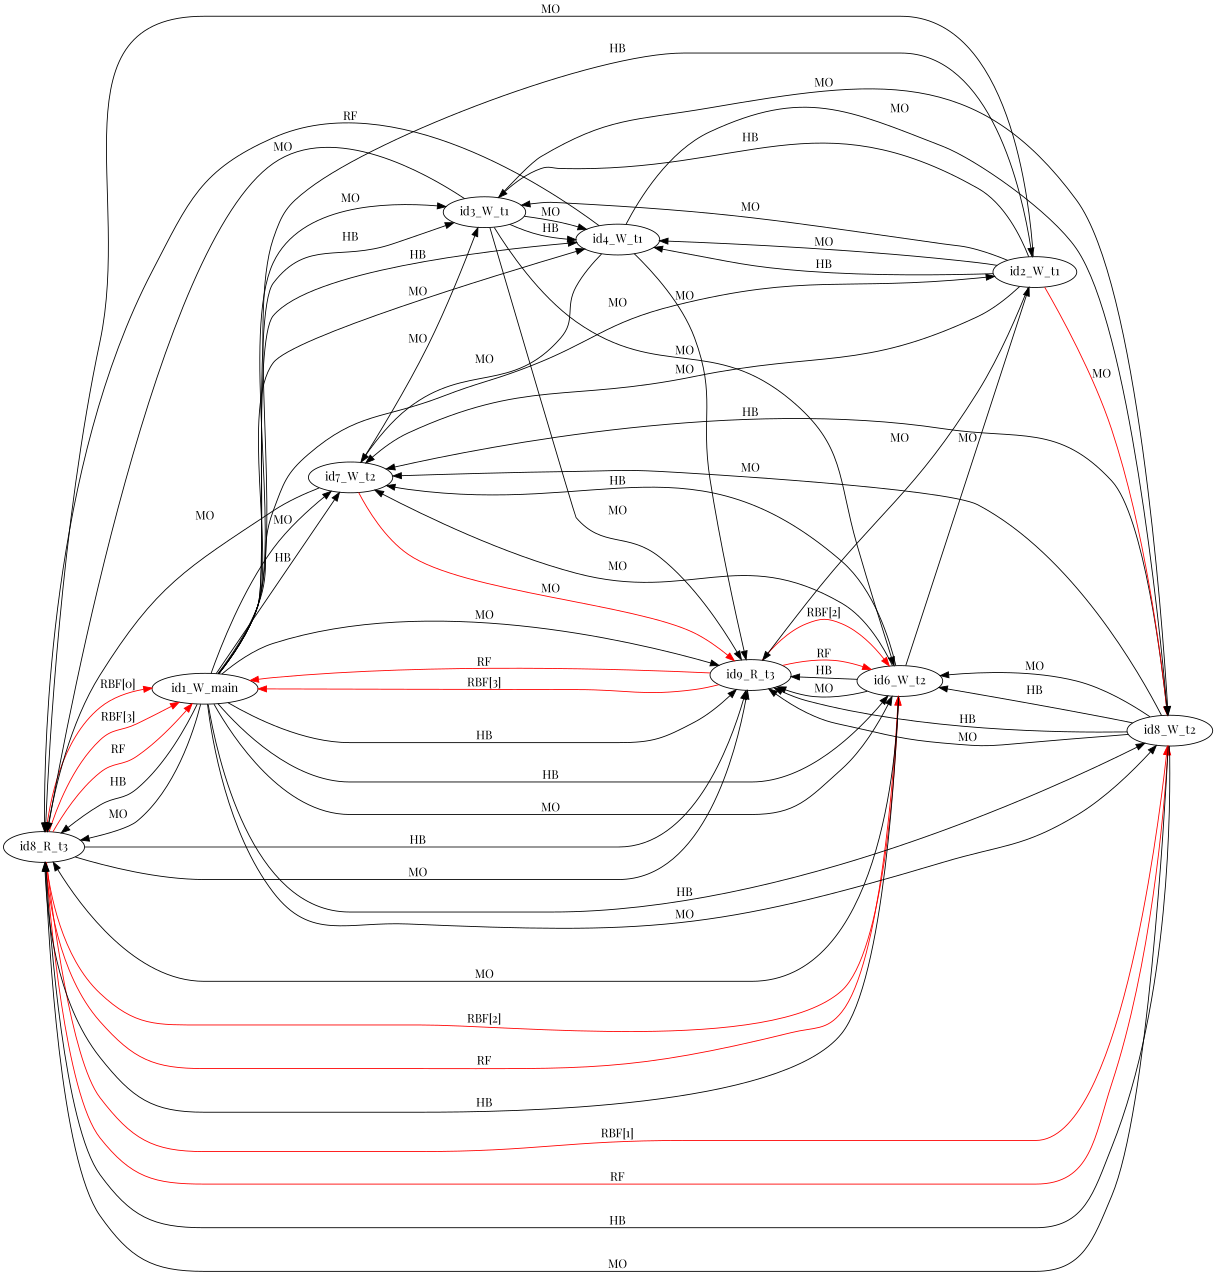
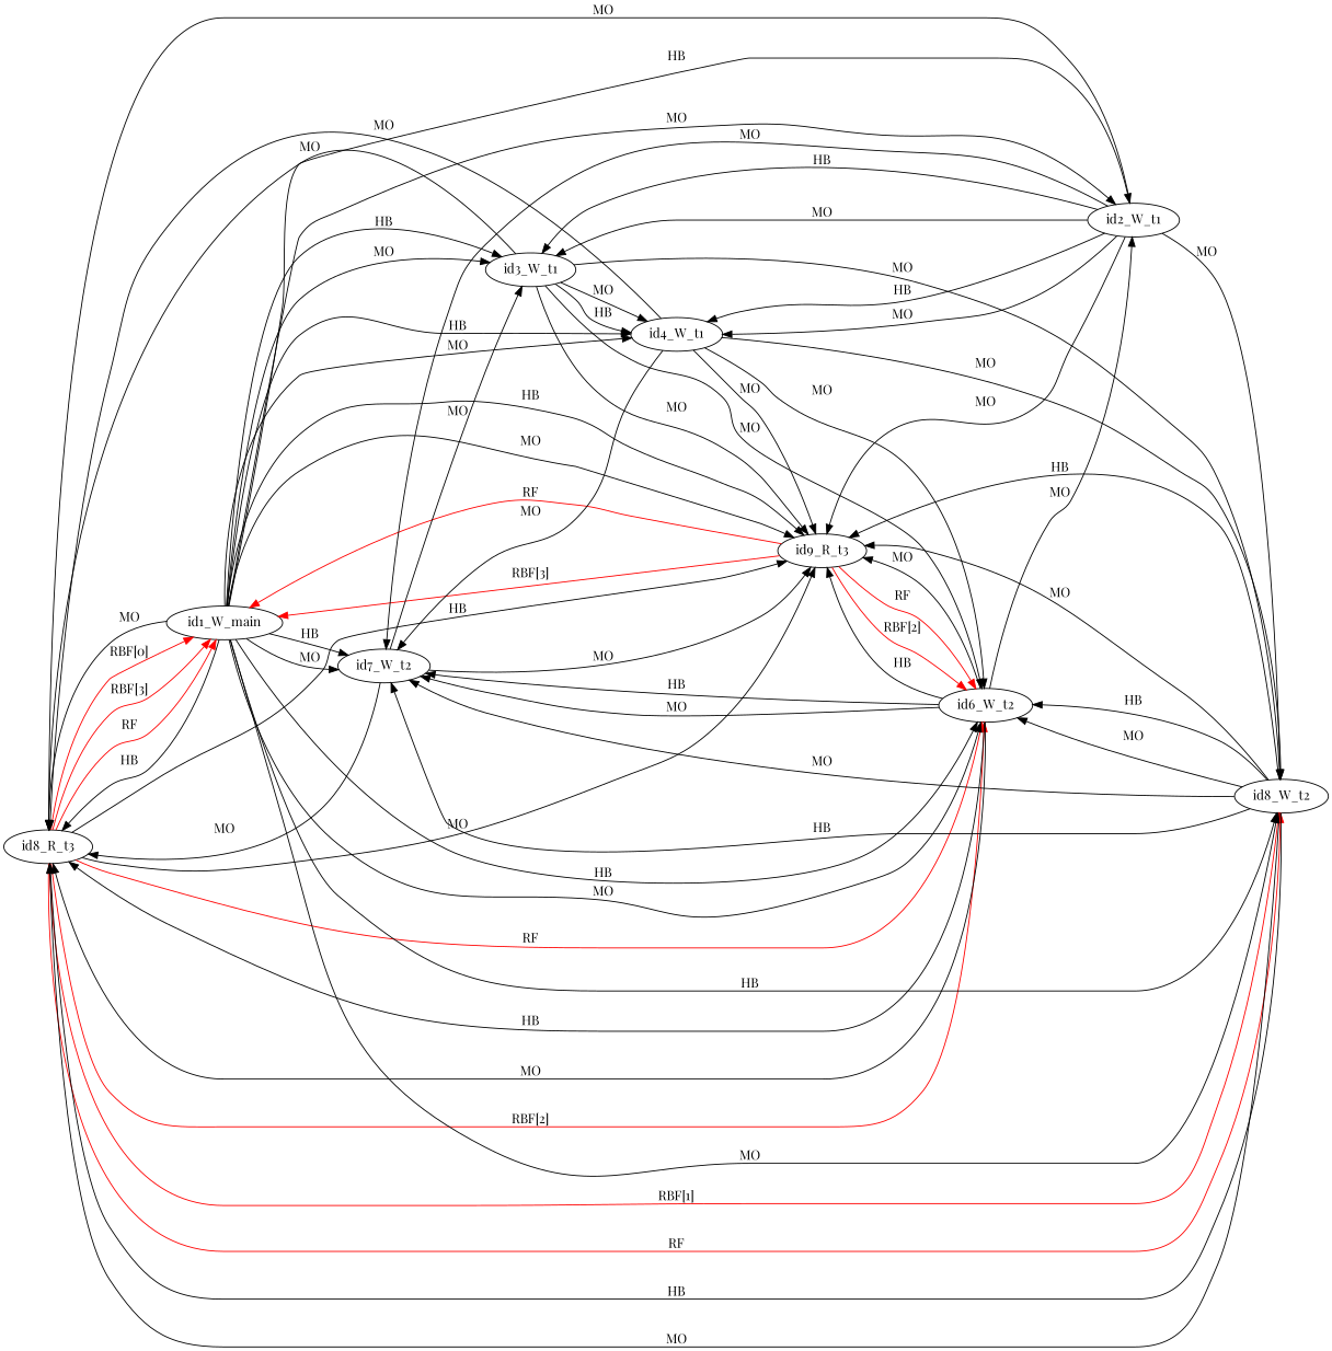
  digraph {
    fontname="Playfair Display"
    rankdir=LR
    node [fontname="Playfair Display"]
    edge [color=black fontname="Playfair Display"]
    id8_R_t3
    id1_W_main
    n3 [label=id8_W_t2]
    id6_W_t2
    id9_R_t3
    id2_W_t1
    id3_W_t1
    id4_W_t1
    id7_W_t2
    id8_R_t3 -> id1_W_main [color=red label="RBF[0]"]
    id8_R_t3 -> id1_W_main [color=red label="RBF[3]"]
    id8_R_t3 -> id1_W_main [color=red label=RF]
    id8_R_t3 -> n3 [color=red label="RBF[1]"]
    id8_R_t3 -> n3 [color=red label=RF]
    id8_R_t3 -> id6_W_t2 [color=red label="RBF[2]"]
    id8_R_t3 -> id6_W_t2 [color=red label=RF]
    id8_R_t3 -> id9_R_t3 [label=HB]
    id8_R_t3 -> id9_R_t3 [label=MO]
    id1_W_main -> id8_R_t3 [label=HB]
    id1_W_main -> id8_R_t3 [label=MO]
    id1_W_main -> n3 [label=HB]
    id1_W_main -> n3 [label=MO]
    id1_W_main -> id6_W_t2 [label=HB]
    id1_W_main -> id6_W_t2 [label=MO]
    id1_W_main -> id9_R_t3 [label=HB]
    id1_W_main -> id9_R_t3 [label=MO]
    id1_W_main -> id2_W_t1 [label=HB]
    id1_W_main -> id2_W_t1 [label=MO]
    id1_W_main -> id3_W_t1 [label=HB]
    id1_W_main -> id3_W_t1 [label=MO]
    id1_W_main -> id4_W_t1 [label=HB]
    id1_W_main -> id4_W_t1 [label=MO]
    id1_W_main -> id7_W_t2 [label=HB]
    id1_W_main -> id7_W_t2 [label=MO]
    n3 -> id8_R_t3 [label=HB]
    n3 -> id8_R_t3 [label=MO]
    n3 -> id6_W_t2 [label=HB]
    n3 -> id6_W_t2 [label=MO]
    n3 -> id9_R_t3 [label=HB]
    n3 -> id9_R_t3 [label=MO]
    n3 -> id7_W_t2 [label=HB]
    n3 -> id7_W_t2 [label=MO]
    id6_W_t2 -> id8_R_t3 [label=HB]
    id6_W_t2 -> id8_R_t3 [label=MO]
    id6_W_t2 -> id9_R_t3 [label=HB]
    id6_W_t2 -> id9_R_t3 [label=MO]
    id6_W_t2 -> id2_W_t1 [label=MO]
    id6_W_t2 -> id7_W_t2 [label=HB]
    id6_W_t2 -> id7_W_t2 [label=MO]
    id9_R_t3 -> id1_W_main [color=red label="RBF[3]"]
    id9_R_t3 -> id1_W_main [color=red label=RF]
    id9_R_t3 -> id6_W_t2 [color=red label="RBF[2]"]
    id9_R_t3 -> id6_W_t2 [color=red label=RF]
    id2_W_t1 -> id8_R_t3 [label=MO]
-   id2_W_t1 -> n3 [color=red label=MO]
+   id2_W_t1 -> n3 [label=MO]
    id2_W_t1 -> id9_R_t3 [label=MO]
    id2_W_t1 -> id3_W_t1 [label=HB]
    id2_W_t1 -> id3_W_t1 [label=MO]
    id2_W_t1 -> id4_W_t1 [label=HB]
    id2_W_t1 -> id4_W_t1 [label=MO]
    id2_W_t1 -> id7_W_t2 [label=MO]
    id3_W_t1 -> id8_R_t3 [label=MO]
    id3_W_t1 -> n3 [label=MO]
    id3_W_t1 -> id6_W_t2 [label=MO]
    id3_W_t1 -> id9_R_t3 [label=MO]
    id3_W_t1 -> id4_W_t1 [label=HB]
    id3_W_t1 -> id4_W_t1 [label=MO]
-   id4_W_t1 -> id8_R_t3 [label=RF]
+   id4_W_t1 -> id8_R_t3 [label=MO]
    id4_W_t1 -> n3 [label=MO]
+   id4_W_t1 -> id6_W_t2 [label=MO]
    id4_W_t1 -> id9_R_t3 [label=MO]
    id4_W_t1 -> id7_W_t2 [label=MO]
    id7_W_t2 -> id8_R_t3 [label=MO]
-   id7_W_t2 -> id9_R_t3 [color=red label=MO]
+   id7_W_t2 -> id9_R_t3 [label=MO]
    id7_W_t2 -> id3_W_t1 [label=MO]
  }
